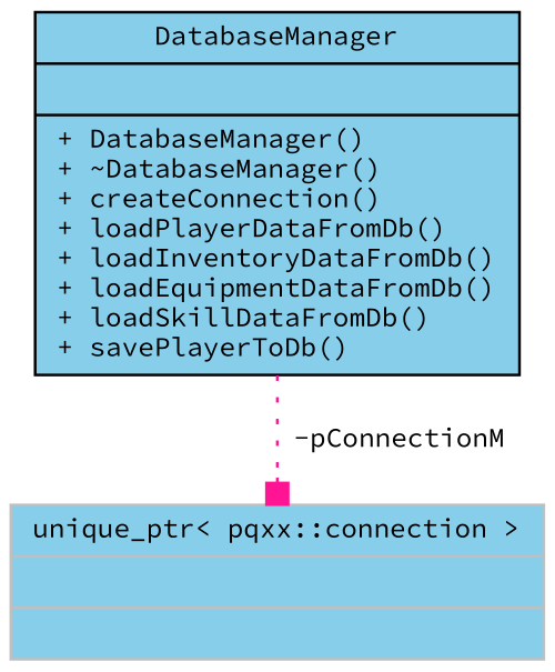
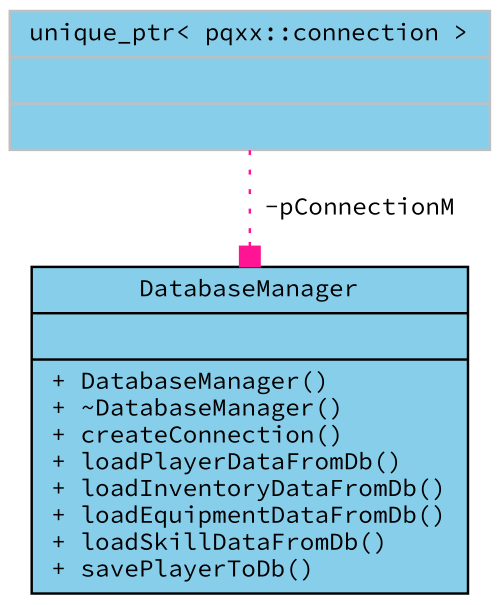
  digraph {
    fontname="Source Code Pro"
    node [fillcolor=skyblue fontname="Source Code Pro" fontsize=10 shape=record style=filled]
    n1 [color=black fontcolor=black height=0.2 label="{DatabaseManager\n||+ DatabaseManager()\l+ ~DatabaseManager()\l+ createConnection()\l+ loadPlayerDataFromDb()\l+ loadInventoryDataFromDb()\l+ loadEquipmentDataFromDb()\l+ loadSkillDataFromDb()\l+ savePlayerToDb()\l}" width=0.4]
    n2 [color=grey75 height=0.2 label="{unique_ptr\< pqxx::connection \>\n||}" width=0.4]
-   n1 -> n2 [arrowhead=box color=deeppink fontname="Source Code Pro" fontsize=10 label=" -pConnectionM" labelfontname=Helvetica labelfontsize=10 style=dotted]
+   n2 -> n1 [arrowhead=box color=deeppink fontname="Source Code Pro" fontsize=10 label=" -pConnectionM" labelfontname=Helvetica labelfontsize=10 style=dotted]
  }
